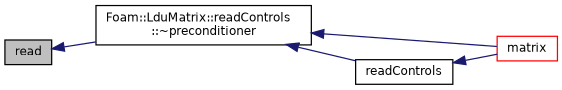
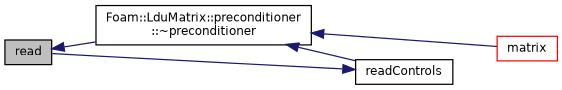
  digraph {
    rankdir=LR
    node [color=black fontname=Helvetica fontsize=10 shape=record]
    edge [color=midnightblue dir=back fontname=Helvetica fontsize=10 labelfontname=Helvetica labelfontsize=10 style=solid]
    n1 [fillcolor=grey75 fontcolor=black height=0.2 label=read style=filled width=0.4]
-   n2 [height=0.2 label="Foam::LduMatrix::readControls\l::~preconditioner" width=0.4]
+   n2 [height=0.2 label="Foam::LduMatrix::preconditioner\l::~preconditioner" width=0.4]
    n3 [color=red height=0.2 label=matrix width=0.4]
    n4 [height=0.2 label=readControls width=0.4]
    n1 -> n2
    n2 -> n3
    n2 -> n4
-   n4 -> n3
+   n4 -> n1
  }
